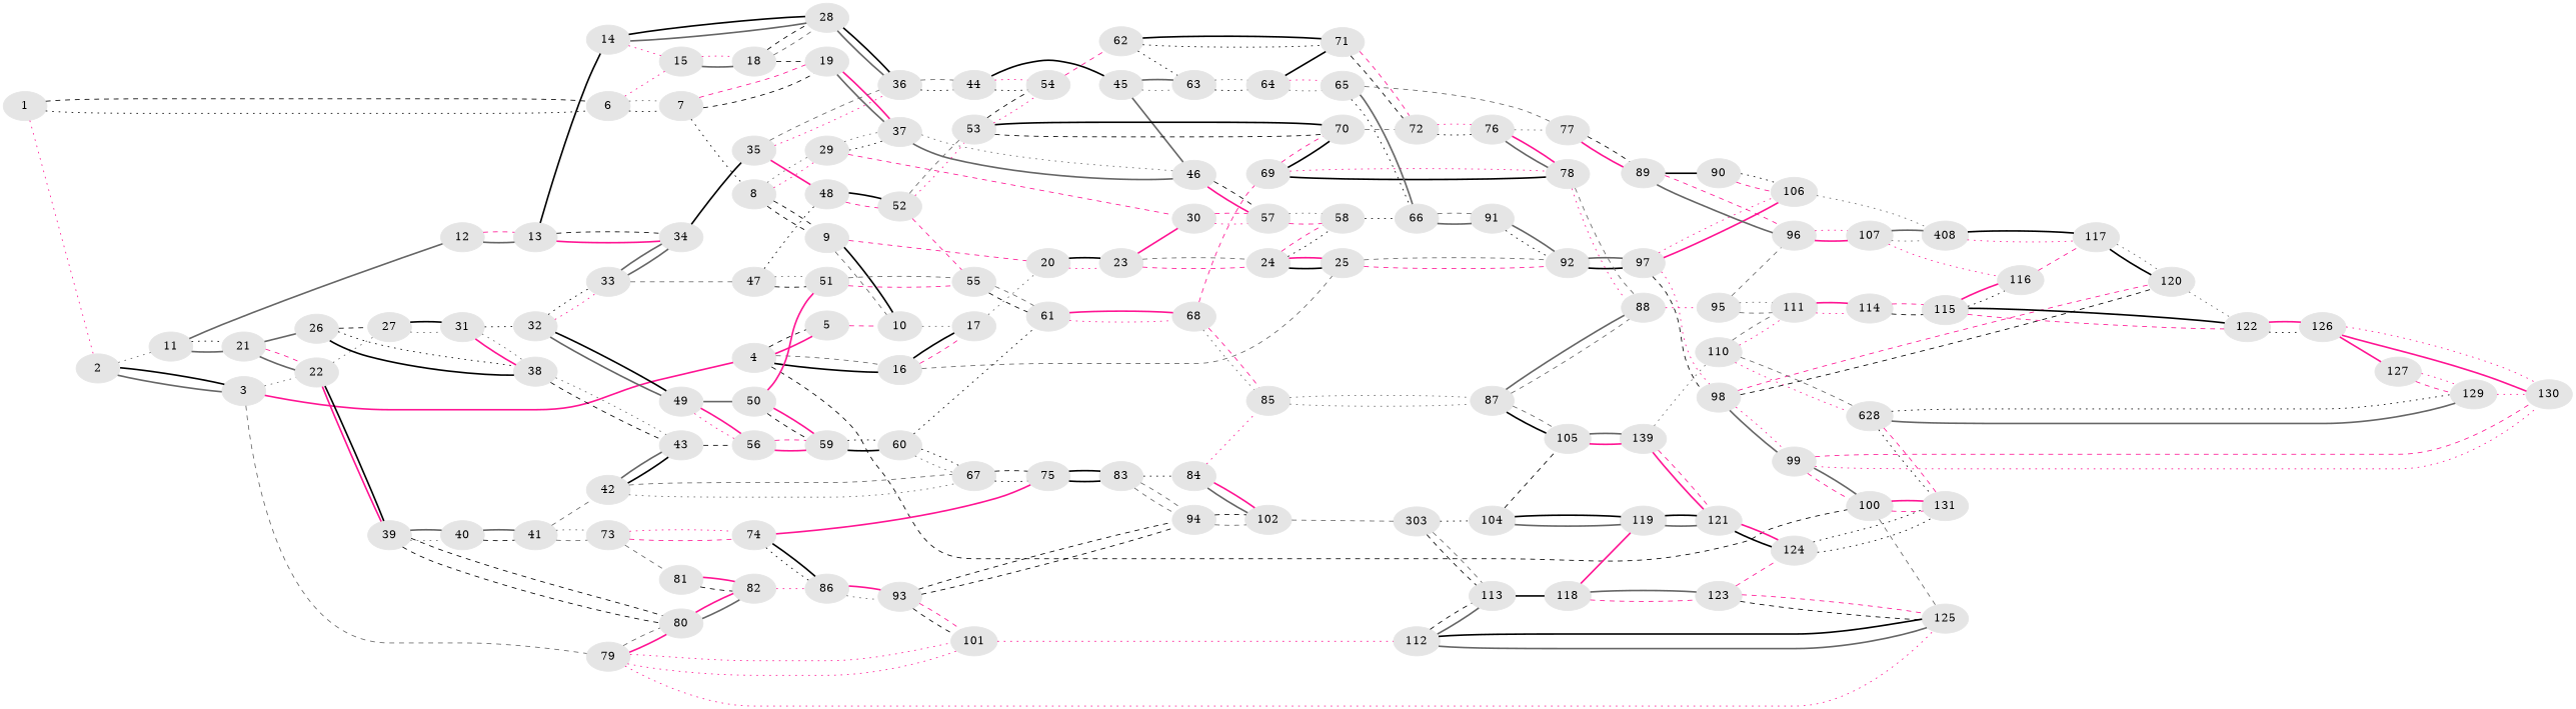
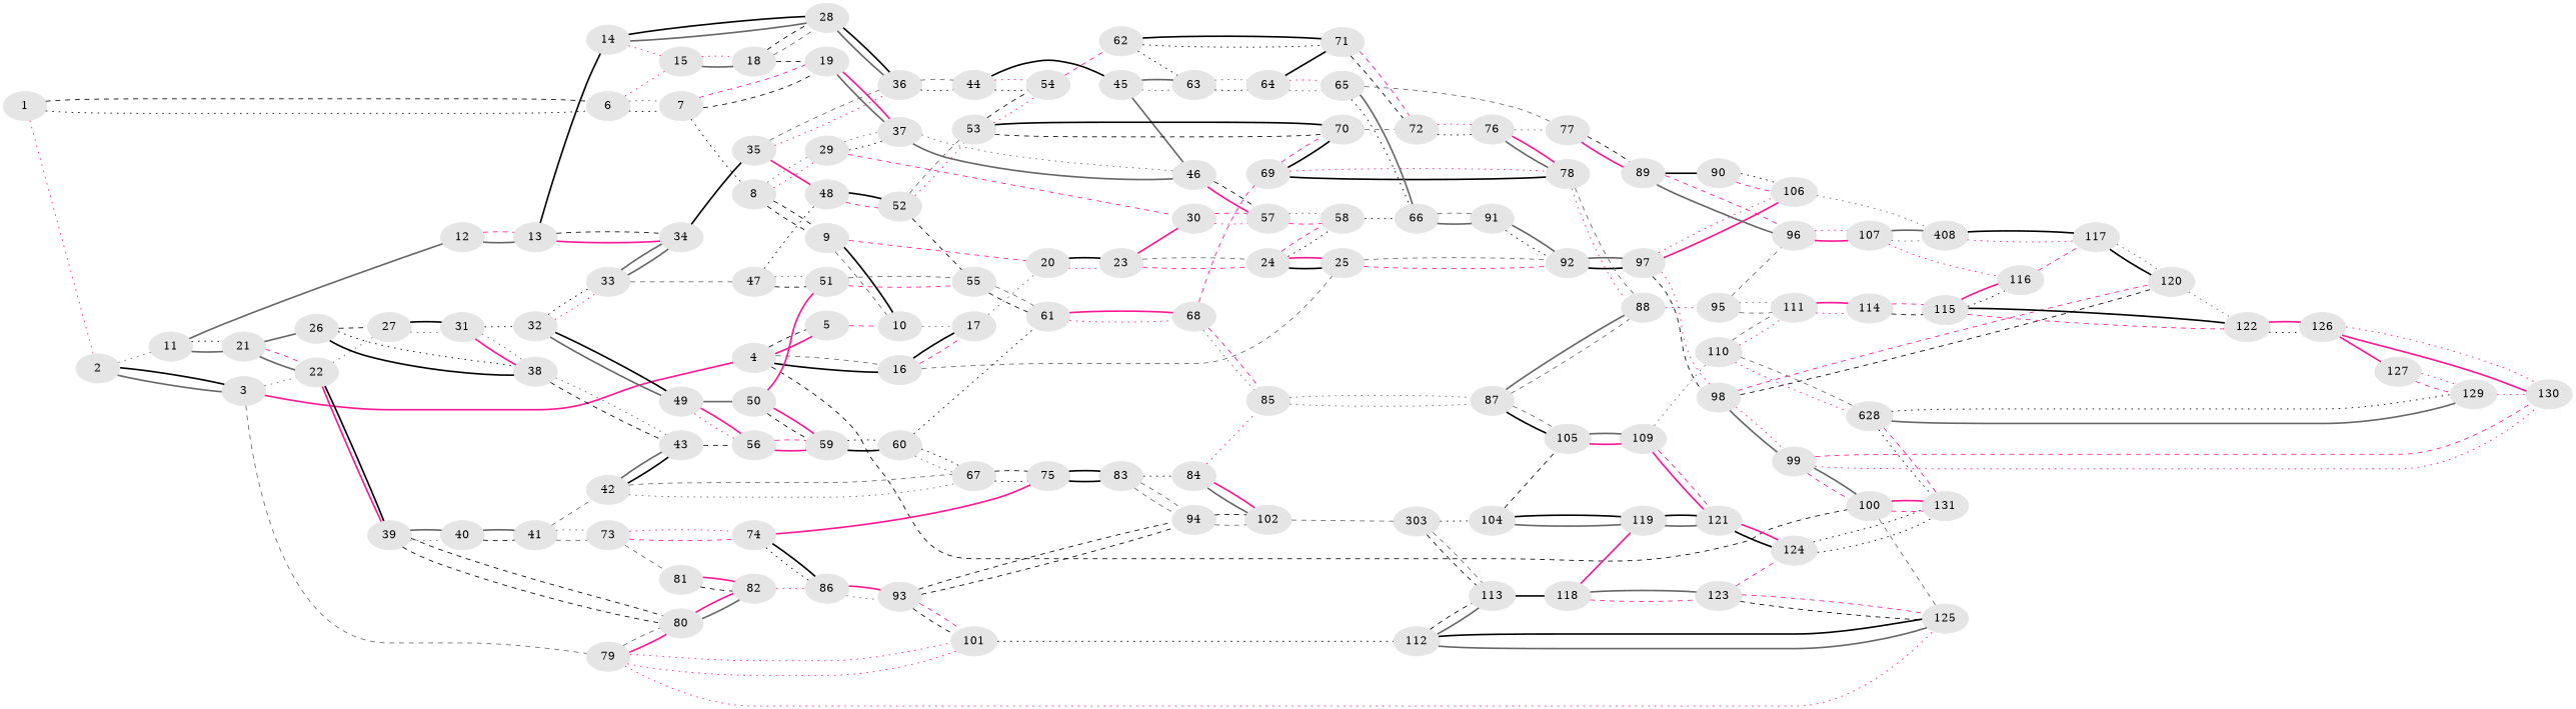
  graph {
    rankdir=LR
    node [color=gray90 style=filled]
    edge [color=deeppink style=bold]
    1
    2
    6
    3
    11
    7
    15
    4
    22
    79
    12
    21
    5
    16
    100
    27
    39
    80
    101
    125
    10
    17
    25
    131
    8
    19
    18
    9
    29
    37
    20
    30
    23
    13
    26
    14
    34
    31
    28
    35
    36
    92
    46
    24
    38
    40
    58
    57
    66
    97
    43
    32
    44
    33
    49
    47
    56
    50
    48
    51
    52
    45
    54
    41
    82
    42
    73
    67
    74
    81
    75
    59
    63
    62
    64
    55
    53
    60
    61
    70
    72
    71
    68
    91
    69
    85
    65
    77
    89
    83
    78
    87
    88
    76
    86
    93
    84
    94
    90
    96
    95
    112
    102
    n104 [label=303]
    105
-   109 [label=139]
+   109
    111
    106
    107
    n110 [label=408]
    98
    114
    116
    99
    120
    130
    122
    113
    104
    119
    118
    121
    110
    117
    n125 [label=628]
    124
    129
    115
    123
    126
    127
    1 -- 2 [style=dotted]
    1 -- 6 [color=black style=dotted]
    1 -- 6 [color=black style=dashed]
    2 -- 3 [color=gray40]
    2 -- 3 [color=black]
    2 -- 11 [color=gray40 style=dotted]
    6 -- 7 [color=black style=dotted]
    6 -- 7 [color=gray40 style=dotted]
    6 -- 15 [style=dotted]
    3 -- 4
    3 -- 22 [color=gray40 style=dotted]
    3 -- 79 [color=gray40 style=dashed]
    11 -- 12 [color=gray40]
    11 -- 21 [color=gray40]
    11 -- 21 [color=black style=dotted]
    7 -- 8 [color=black style=dotted]
    7 -- 19 [color=black style=dashed]
    7 -- 19 [style=dashed]
    15 -- 18 [color=gray40]
    15 -- 18 [style=dotted]
    4 -- 5
    4 -- 5 [color=black style=dashed]
    4 -- 16 [color=black]
    4 -- 16 [color=gray40 style=dashed]
    4 -- 100 [color=black style=dashed]
    22 -- 27 [color=gray40 style=dotted]
    22 -- 39
    22 -- 39 [color=black]
    79 -- 80
    79 -- 80 [color=gray40 style=dashed]
    79 -- 101 [style=dotted]
    79 -- 101 [style=dotted]
    79 -- 125 [style=dotted]
    12 -- 13 [color=gray40]
    12 -- 13 [style=dashed]
    21 -- 22 [color=gray40]
    21 -- 22 [style=dashed]
    21 -- 26 [color=gray40]
    5 -- 10 [style=dashed]
    16 -- 17 [style=dashed]
    16 -- 17 [color=black]
    16 -- 25 [color=gray40 style=dashed]
    100 -- 125 [color=gray40 style=dashed]
    100 -- 131 [style=dashed]
    100 -- 131
    27 -- 31 [color=gray40 style=dotted]
    27 -- 31 [color=black]
    39 -- 80 [color=black style=dashed]
    39 -- 80 [color=black style=dashed]
    39 -- 40 [color=gray40 style=dotted]
    39 -- 40 [color=gray40]
    80 -- 82 [color=gray40]
    80 -- 82
-   101 -- 112 [style=dotted]
+   101 -- 112 [color=black style=dotted]
    10 -- 17 [color=gray40 style=dotted]
    17 -- 20 [color=gray40 style=dotted]
    25 -- 92 [style=dashed]
    25 -- 92 [color=gray40 style=dashed]
    8 -- 9 [color=black style=dashed]
    8 -- 9 [color=black style=dashed]
    8 -- 29 [style=dotted]
    8 -- 29 [color=gray40 style=dotted]
    19 -- 37 [color=gray40]
    19 -- 37
    18 -- 19 [color=black style=dashed]
    18 -- 28 [color=gray40 style=dashed]
    18 -- 28 [color=black style=dashed]
    9 -- 10 [color=gray40 style=dashed]
    9 -- 10 [color=black]
    9 -- 20 [style=dashed]
    29 -- 37 [color=black style=dotted]
    29 -- 37 [color=gray40 style=dotted]
    29 -- 30 [style=dashed]
    37 -- 46 [color=gray40]
    37 -- 46 [color=gray40 style=dotted]
    20 -- 23 [style=dotted]
    20 -- 23 [color=black]
    30 -- 57 [style=dotted]
    30 -- 57 [style=dashed]
    23 -- 30
    23 -- 24 [style=dashed]
    23 -- 24 [color=gray40 style=dashed]
    13 -- 14 [color=black]
    13 -- 34
    13 -- 34 [color=black style=dashed]
    26 -- 27 [color=black style=dashed]
    26 -- 38 [color=black]
    26 -- 38 [color=black style=dotted]
    14 -- 15 [style=dotted]
    14 -- 28 [color=gray40]
    14 -- 28 [color=black]
    34 -- 35 [color=black]
    31 -- 38
    31 -- 38 [color=gray40 style=dotted]
    31 -- 32 [color=black style=dotted]
    28 -- 36 [color=gray40]
    28 -- 36 [color=black]
    35 -- 36 [style=dotted]
    35 -- 36 [color=gray40 style=dashed]
    35 -- 48
    36 -- 44 [color=black style=dotted]
    36 -- 44 [color=gray40 style=dashed]
    92 -- 97 [color=black]
    92 -- 97 [color=gray40]
    46 -- 57
    46 -- 57 [color=black style=dashed]
    24 -- 25 [color=black]
    24 -- 25
    24 -- 58 [color=black style=dotted]
    24 -- 58 [style=dashed]
    38 -- 43 [color=black style=dashed]
    38 -- 43 [color=gray40 style=dotted]
    40 -- 41 [color=black style=dashed]
    40 -- 41 [color=gray40]
    58 -- 66 [color=black style=dotted]
    57 -- 58 [style=dashed]
    57 -- 58 [color=gray40 style=dotted]
    66 -- 91 [color=gray40]
    66 -- 91 [color=gray40 style=dashed]
    97 -- 106
    97 -- 106 [style=dotted]
    97 -- 98 [color=black style=dashed]
    97 -- 98 [style=dotted]
    43 -- 56 [color=black style=dashed]
    32 -- 33 [style=dotted]
    32 -- 33 [color=black style=dotted]
    32 -- 49 [color=gray40]
    32 -- 49 [color=black]
    44 -- 45 [color=black]
    44 -- 54 [color=black style=dotted]
    44 -- 54 [style=dotted]
    33 -- 34 [color=gray40]
    33 -- 34 [color=gray40]
    33 -- 47 [color=gray40 style=dashed]
    49 -- 56 [style=dotted]
    49 -- 56
    49 -- 50 [color=gray40]
    47 -- 48 [color=black style=dotted]
    47 -- 51 [color=black style=dashed]
    47 -- 51 [color=gray40 style=dotted]
    56 -- 59
    56 -- 59 [style=dashed]
    50 -- 51
    50 -- 59 [color=black style=dashed]
    50 -- 59
    48 -- 52 [style=dashed]
    48 -- 52 [color=black]
    51 -- 55 [style=dashed]
    51 -- 55 [color=gray40 style=dashed]
-   52 -- 55 [style=dashed]
+   52 -- 55 [color=black style=dashed]
    52 -- 53 [style=dotted]
    52 -- 53 [color=gray40 style=dashed]
    45 -- 46 [color=gray40]
    45 -- 63 [color=gray40 style=dotted]
    45 -- 63 [color=gray40]
    54 -- 62 [style=dashed]
    41 -- 42 [color=gray40 style=dashed]
    41 -- 73 [color=gray40 style=dashed]
    41 -- 73 [color=gray40 style=dotted]
    82 -- 86 [style=dotted]
    42 -- 43 [color=black]
    42 -- 43 [color=gray40]
    42 -- 67 [color=gray40 style=dotted]
    42 -- 67 [color=gray40 style=dashed]
    73 -- 74 [style=dashed]
    73 -- 74 [style=dotted]
    73 -- 81 [color=gray40 style=dashed]
    67 -- 75 [color=black style=dotted]
    67 -- 75 [color=black style=dashed]
    74 -- 75
    74 -- 86 [color=black style=dotted]
    74 -- 86 [color=black]
    81 -- 82 [color=black style=dashed]
    81 -- 82
    75 -- 83 [color=black]
    75 -- 83 [color=black]
    59 -- 60 [color=black]
    59 -- 60 [color=black style=dotted]
    63 -- 64 [color=black style=dotted]
    63 -- 64 [color=gray40 style=dotted]
    62 -- 63 [color=black style=dotted]
    62 -- 71 [color=black style=dotted]
    62 -- 71 [color=black]
    64 -- 71 [color=black]
    64 -- 65 [color=gray40 style=dotted]
    64 -- 65 [style=dotted]
    55 -- 61 [color=black style=dashed]
    55 -- 61 [color=gray40 style=dashed]
    53 -- 54 [style=dotted]
    53 -- 54 [color=black style=dashed]
    53 -- 70 [color=black style=dashed]
    53 -- 70 [color=black]
    60 -- 67 [color=gray40 style=dotted]
    60 -- 67 [color=black style=dotted]
    60 -- 61 [color=black style=dotted]
    61 -- 68 [style=dotted]
    61 -- 68
    70 -- 72 [color=gray40 style=dashed]
    72 -- 76 [color=black style=dotted]
    72 -- 76 [style=dotted]
    71 -- 72 [color=black style=dashed]
    71 -- 72 [style=dashed]
    68 -- 69 [style=dashed]
    68 -- 85 [color=gray40 style=dotted]
    68 -- 85 [style=dashed]
    91 -- 92 [color=black style=dotted]
    91 -- 92 [color=gray40]
    69 -- 70 [color=black]
    69 -- 70 [style=dashed]
    69 -- 78 [color=black]
    69 -- 78 [style=dotted]
    85 -- 87 [color=gray40 style=dotted]
    85 -- 87 [color=gray40 style=dotted]
    65 -- 66 [color=black style=dotted]
    65 -- 66 [color=gray40]
    65 -- 77 [color=gray40 style=dashed]
    77 -- 89
    77 -- 89 [color=black style=dashed]
    89 -- 90 [color=black]
    89 -- 96 [color=gray40]
    89 -- 96 [style=dashed]
    83 -- 84 [color=black style=dotted]
    83 -- 94 [color=gray40 style=dashed]
    83 -- 94 [color=gray40 style=dashed]
    78 -- 88 [style=dotted]
    78 -- 88 [color=gray40 style=dashed]
    87 -- 88 [color=gray40 style=dashed]
    87 -- 88 [color=gray40]
    87 -- 105 [color=black]
    87 -- 105 [color=gray40 style=dashed]
    88 -- 95 [style=dotted]
    76 -- 77 [color=gray40 style=dotted]
    76 -- 78 [color=gray40]
    76 -- 78
    86 -- 93 [color=gray40 style=dotted]
    86 -- 93
    93 -- 101 [color=black style=dashed]
    93 -- 101 [style=dashed]
    93 -- 94 [color=black style=dashed]
    93 -- 94 [color=black style=dashed]
    84 -- 85 [style=dotted]
    84 -- 102 [color=gray40]
    84 -- 102
    94 -- 102 [color=gray40 style=dashed]
    94 -- 102 [color=black style=dashed]
    90 -- 106 [style=dashed]
    90 -- 106 [color=black style=dotted]
    96 -- 107
    96 -- 107 [style=dotted]
    95 -- 96 [color=gray40 style=dashed]
    95 -- 111 [color=gray40 style=dashed]
    95 -- 111 [color=gray40 style=dotted]
    112 -- 125 [color=gray40]
    112 -- 125 [color=black]
    112 -- 113 [color=gray40]
    112 -- 113 [color=black style=dashed]
    102 -- n104 [color=gray40 style=dashed]
    n104 -- 113 [color=black style=dashed]
    n104 -- 113 [color=gray40 style=dashed]
    n104 -- 104 [color=black style=dotted]
    105 -- 109
    105 -- 109 [color=gray40]
    109 -- 121
    109 -- 121 [style=dashed]
    109 -- 110 [color=gray40 style=dotted]
    111 -- 114 [style=dotted]
    111 -- 114
    106 -- n110 [color=gray40 style=dotted]
    107 -- n110 [color=gray40 style=dotted]
    107 -- n110 [color=gray40]
    107 -- 116 [style=dotted]
    n110 -- 117 [style=dotted]
    n110 -- 117 [color=black]
    98 -- 99 [color=gray40]
    98 -- 99 [style=dotted]
    98 -- 120 [color=black style=dashed]
    98 -- 120 [style=dashed]
    114 -- 115 [color=black style=dashed]
    114 -- 115 [style=dashed]
    116 -- 117 [style=dashed]
    99 -- 100 [style=dashed]
    99 -- 100 [color=gray40]
    99 -- 130 [style=dotted]
    99 -- 130 [style=dashed]
    120 -- 122 [color=gray40 style=dotted]
    122 -- 126 [color=black style=dotted]
    122 -- 126
    113 -- 118 [color=black]
    104 -- 105 [color=black style=dashed]
    104 -- 119 [color=gray40]
    104 -- 119 [color=black]
    119 -- 121 [color=gray40]
    119 -- 121 [color=black]
    118 -- 119
    118 -- 123 [style=dashed]
    118 -- 123 [color=gray40]
    121 -- 124 [color=black]
    121 -- 124
    110 -- 111 [style=dotted]
    110 -- 111 [color=gray40 style=dashed]
    110 -- n125 [style=dotted]
    110 -- n125 [color=gray40 style=dashed]
    117 -- 120 [color=black]
    117 -- 120 [color=gray40 style=dotted]
    n125 -- 131 [color=black style=dotted]
    n125 -- 131 [style=dashed]
    n125 -- 129 [color=gray40]
    n125 -- 129 [color=black style=dotted]
    124 -- 131 [color=black style=dotted]
    124 -- 131 [color=black style=dotted]
    129 -- 130 [style=dotted]
    115 -- 116 [color=black style=dotted]
    115 -- 116
    115 -- 122 [style=dashed]
    115 -- 122 [color=black]
    123 -- 125 [color=black style=dashed]
    123 -- 125 [style=dashed]
    123 -- 124 [style=dashed]
    126 -- 130
    126 -- 130 [style=dotted]
    126 -- 127
    127 -- 129 [style=dashed]
    127 -- 129 [style=dotted]
  }
